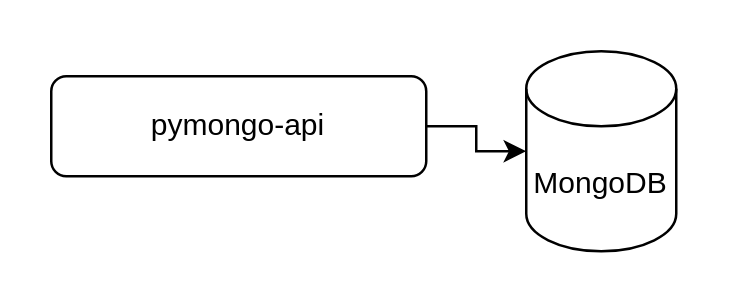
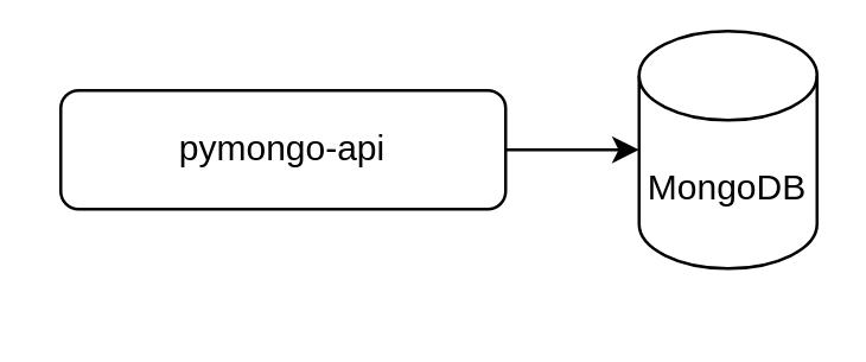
  <mxCell id="0" />
  <mxCell id="1" parent="0" />
- <mxCell id="2" value="MongoDB" style="shape=cylinder3;whiteSpace=wrap;html=1;boundedLbl=1;backgroundOutline=1;size=15;" parent="1" vertex="1"><mxGeometry x="210" y="20" width="60" height="80" as="geometry" /></mxCell>
+ <mxCell id="2" value="MongoDB" style="shape=cylinder3;whiteSpace=wrap;html=1;boundedLbl=1;backgroundOutline=1;size=15;" parent="1" vertex="1"><mxGeometry x="215" y="10" width="60" height="80" as="geometry" /></mxCell>
  <mxCell id="3" value="pymongo-api" style="rounded=1;whiteSpace=wrap;html=1;" parent="1" vertex="1"><mxGeometry x="20" y="30" width="150" height="40" as="geometry" /></mxCell>
  <mxCell id="4" style="edgeStyle=orthogonalEdgeStyle;rounded=0;orthogonalLoop=1;jettySize=auto;html=1;exitX=1;exitY=0.5;exitDx=0;exitDy=0;entryX=0;entryY=0.5;entryDx=0;entryDy=0;entryPerimeter=0;" edge="1" parent="1" source="3" target="2"><mxGeometry relative="1" as="geometry" /></mxCell>
